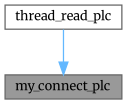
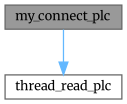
  digraph {
    rankdir=TB
    fontname=Merriweather
    node [fontname=Merriweather fontsize=10 shape=box style=filled]
    n1 [color=gray40 fillcolor=grey60 fontcolor=black height=0.2 label=my_connect_plc width=0.4]
    n2 [color=grey40 fillcolor=white height=0.2 label=thread_read_plc width=0.4]
-   n2 -> n1 [color=steelblue1 fontname=Merriweather fontsize=10 labelfontname=Helvetica labelfontsize=10 style=solid]
+   n1 -> n2 [color=steelblue1 fontname=Merriweather fontsize=10 labelfontname=Helvetica labelfontsize=10 style=solid]
  }
